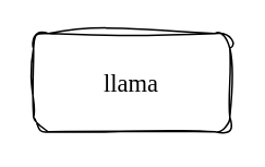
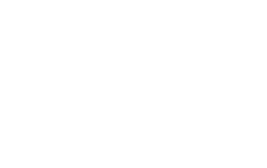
  <mxCell id="0" />
  <mxCell id="1" parent="0" />
- <mxCell id="2" value="&lt;font style=&quot;font-size: 15px;&quot; face=&quot;Comic Sans MS&quot;&gt;llama&lt;/font&gt;" style="rounded=1;whiteSpace=wrap;html=1;sketch=1;curveFitting=1;jiggle=2;glass=0;" vertex="1" parent="1"><mxGeometry x="20" y="20" width="120" height="60" as="geometry" /></mxCell>
